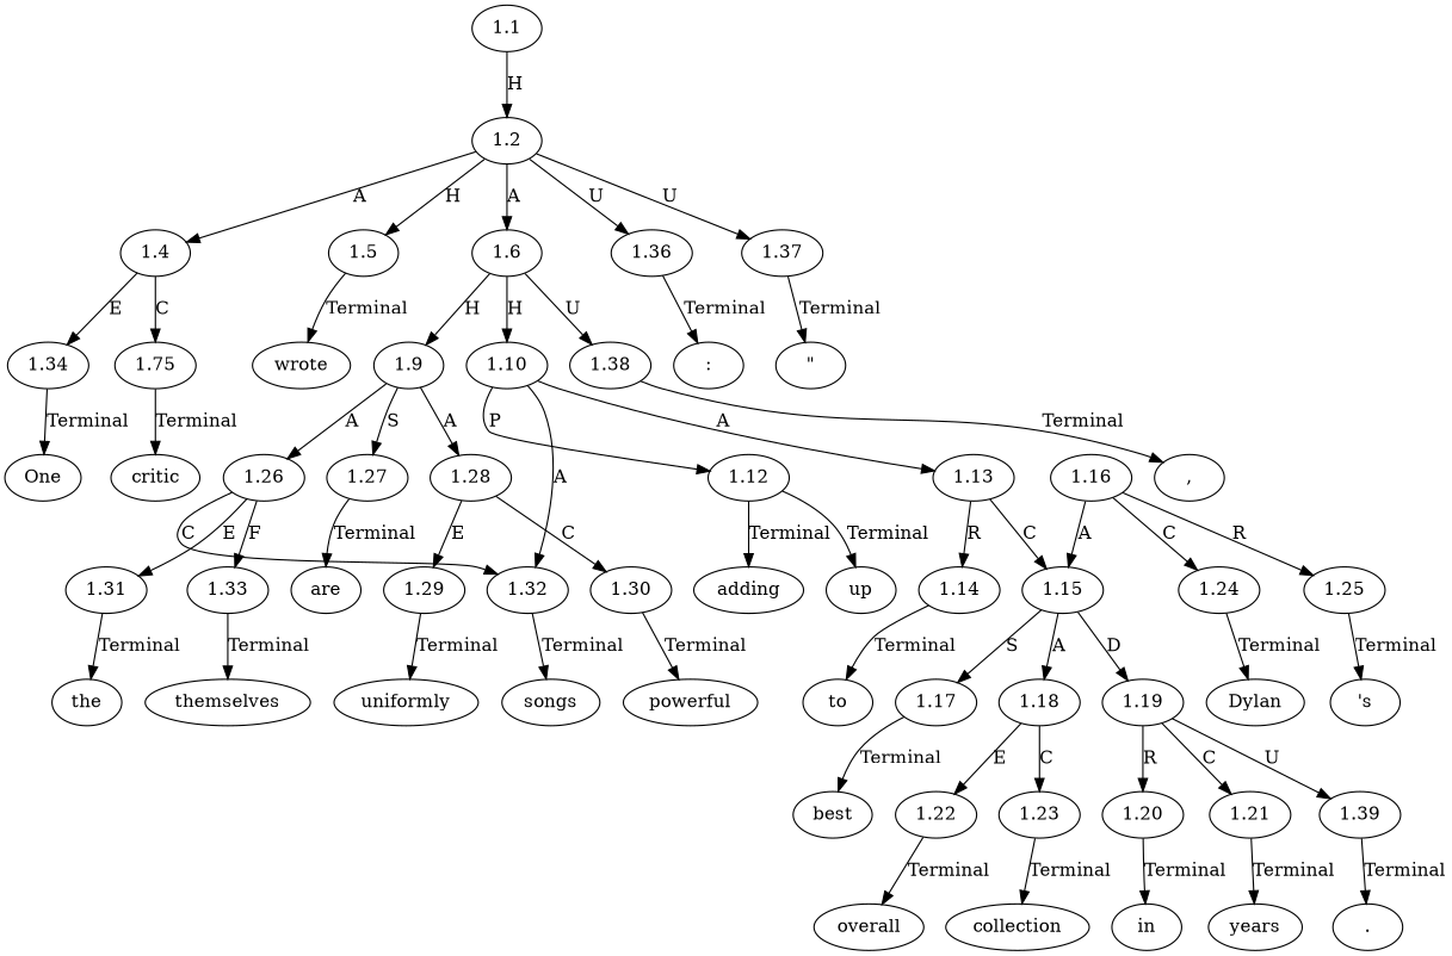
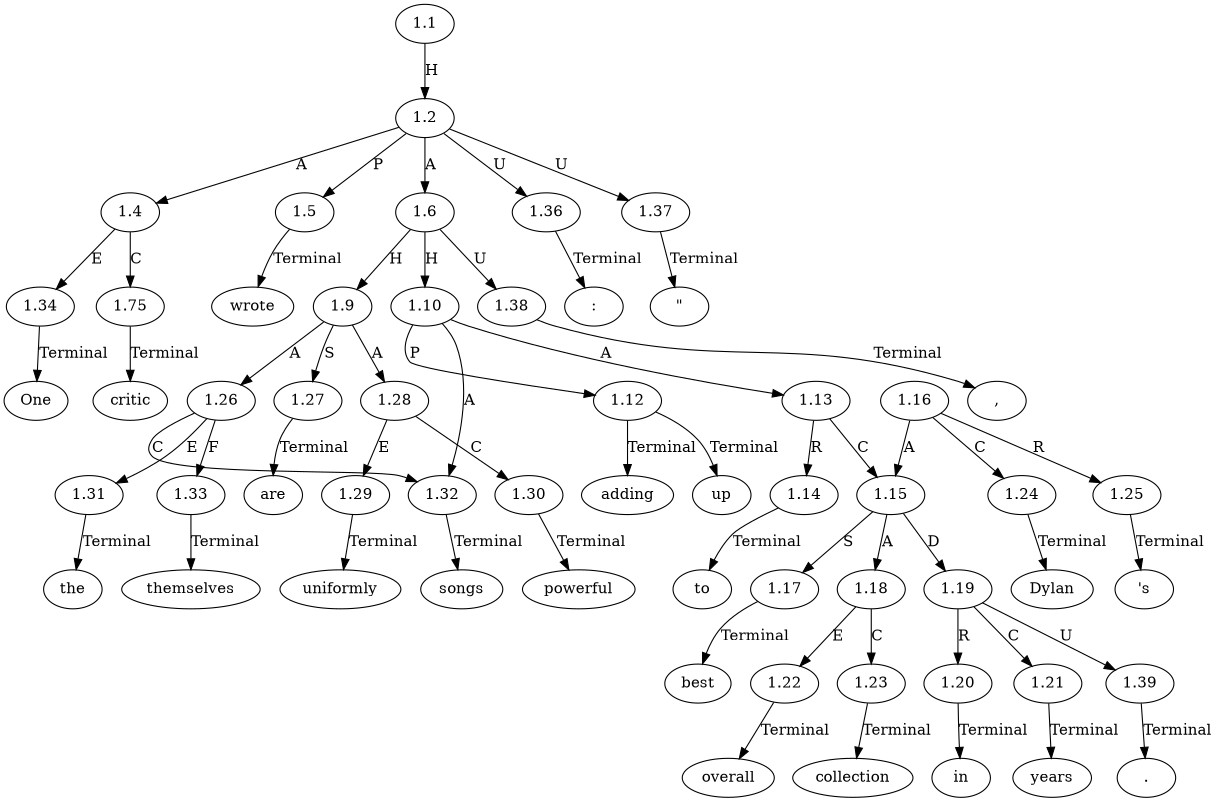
  digraph {
    node [ordering=out]
    edge [ordering=out]
    n1 [label=One]
    n2 [label=uniformly]
    n3 [label=powerful]
    n4 [label=","]
    n5 [label=adding]
    n6 [label=up]
    n7 [label=to]
    n8 [label=Dylan]
    n9 [label="'s"]
    n10 [label=best]
    n11 [label=overall]
    n12 [label=critic]
    n13 [label=collection]
    n14 [label=in]
    n15 [label=years]
    n16 [label="."]
    n17 [label=wrote]
    n18 [label=":"]
    n19 [label="\""]
    n20 [label=the]
    n21 [label=songs]
    n22 [label=themselves]
    n23 [label=are]
    n24 [label=1.1]
    n25 [label=1.2]
    n26 [label=1.4]
    n27 [label=1.5]
    n28 [label=1.6]
    n29 [label=1.36]
    n30 [label=1.37]
    n31 [label=1.34]
    n32 [label=1.75]
    n33 [label=1.9]
    n34 [label=1.10]
    n35 [label=1.38]
    n36 [label=1.26]
    n37 [label=1.27]
    n38 [label=1.28]
    n39 [label=1.12]
    n40 [label=1.13]
    n41 [label=1.32]
    n42 [label=1.31]
    n43 [label=1.33]
    n44 [label=1.29]
    n45 [label=1.30]
    n46 [label=1.14]
    n47 [label=1.15]
    n48 [label=1.17]
    n49 [label=1.18]
    n50 [label=1.19]
    n51 [label=1.16]
    n52 [label=1.24]
    n53 [label=1.25]
    n54 [label=1.22]
    n55 [label=1.23]
    n56 [label=1.20]
    n57 [label=1.21]
    n58 [label=1.39]
    n24 -> n25 [label=H]
    n25 -> n26 [label=A]
-   n25 -> n27 [label=H]
+   n25 -> n27 [label=P]
    n25 -> n28 [label=A]
    n25 -> n29 [label=U]
    n25 -> n30 [label=U]
    n26 -> n31 [label=E]
    n26 -> n32 [label=C]
    n27 -> n17 [label=Terminal]
    n28 -> n33 [label=H]
    n28 -> n34 [label=H]
    n28 -> n35 [label=U]
    n29 -> n18 [label=Terminal]
    n30 -> n19 [label=Terminal]
    n31 -> n1 [label=Terminal]
    n32 -> n12 [label=Terminal]
    n33 -> n36 [label=A]
    n33 -> n37 [label=S]
    n33 -> n38 [label=A]
    n34 -> n39 [label=P]
    n34 -> n40 [label=A]
    n34 -> n41 [label=A]
    n35 -> n4 [label=Terminal]
    n36 -> n41 [label=C]
    n36 -> n42 [label=E]
    n36 -> n43 [label=F]
    n37 -> n23 [label=Terminal]
    n38 -> n44 [label=E]
    n38 -> n45 [label=C]
    n39 -> n5 [label=Terminal]
    n39 -> n6 [label=Terminal]
    n40 -> n46 [label=R]
    n40 -> n47 [label=C]
    n41 -> n21 [label=Terminal]
    n42 -> n20 [label=Terminal]
    n43 -> n22 [label=Terminal]
    n44 -> n2 [label=Terminal]
    n45 -> n3 [label=Terminal]
    n46 -> n7 [label=Terminal]
    n47 -> n48 [label=S]
    n47 -> n49 [label=A]
    n47 -> n50 [label=D]
    n48 -> n10 [label=Terminal]
    n49 -> n54 [label=E]
    n49 -> n55 [label=C]
    n50 -> n56 [label=R]
    n50 -> n57 [label=C]
    n50 -> n58 [label=U]
    n51 -> n47 [label=A]
    n51 -> n52 [label=C]
    n51 -> n53 [label=R]
    n52 -> n8 [label=Terminal]
    n53 -> n9 [label=Terminal]
    n54 -> n11 [label=Terminal]
    n55 -> n13 [label=Terminal]
    n56 -> n14 [label=Terminal]
    n57 -> n15 [label=Terminal]
    n58 -> n16 [label=Terminal]
  }
